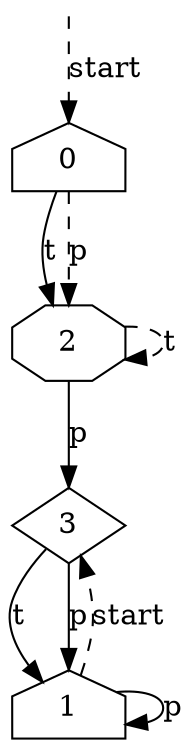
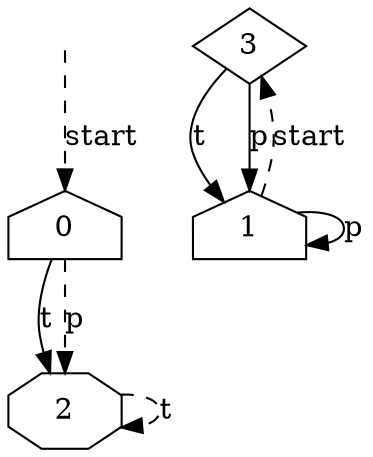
  digraph {
    rankdir=TB
    node [shape=house]
    edge [style=solid]
    __start [shape=point style=invis]
    0
    2 [shape=octagon]
    3 [shape=diamond]
    1
    __start -> 0 [label=start style=dashed]
    0 -> 2 [label=t]
    0 -> 2 [label=p style=dashed]
    2 -> 2 [label=t style=dashed]
-   2 -> 3 [label=p]
    3 -> 1 [label=t]
    3 -> 1 [label=p]
    1 -> 3 [label=start style=dashed]
    1 -> 1 [label=p]
  }
